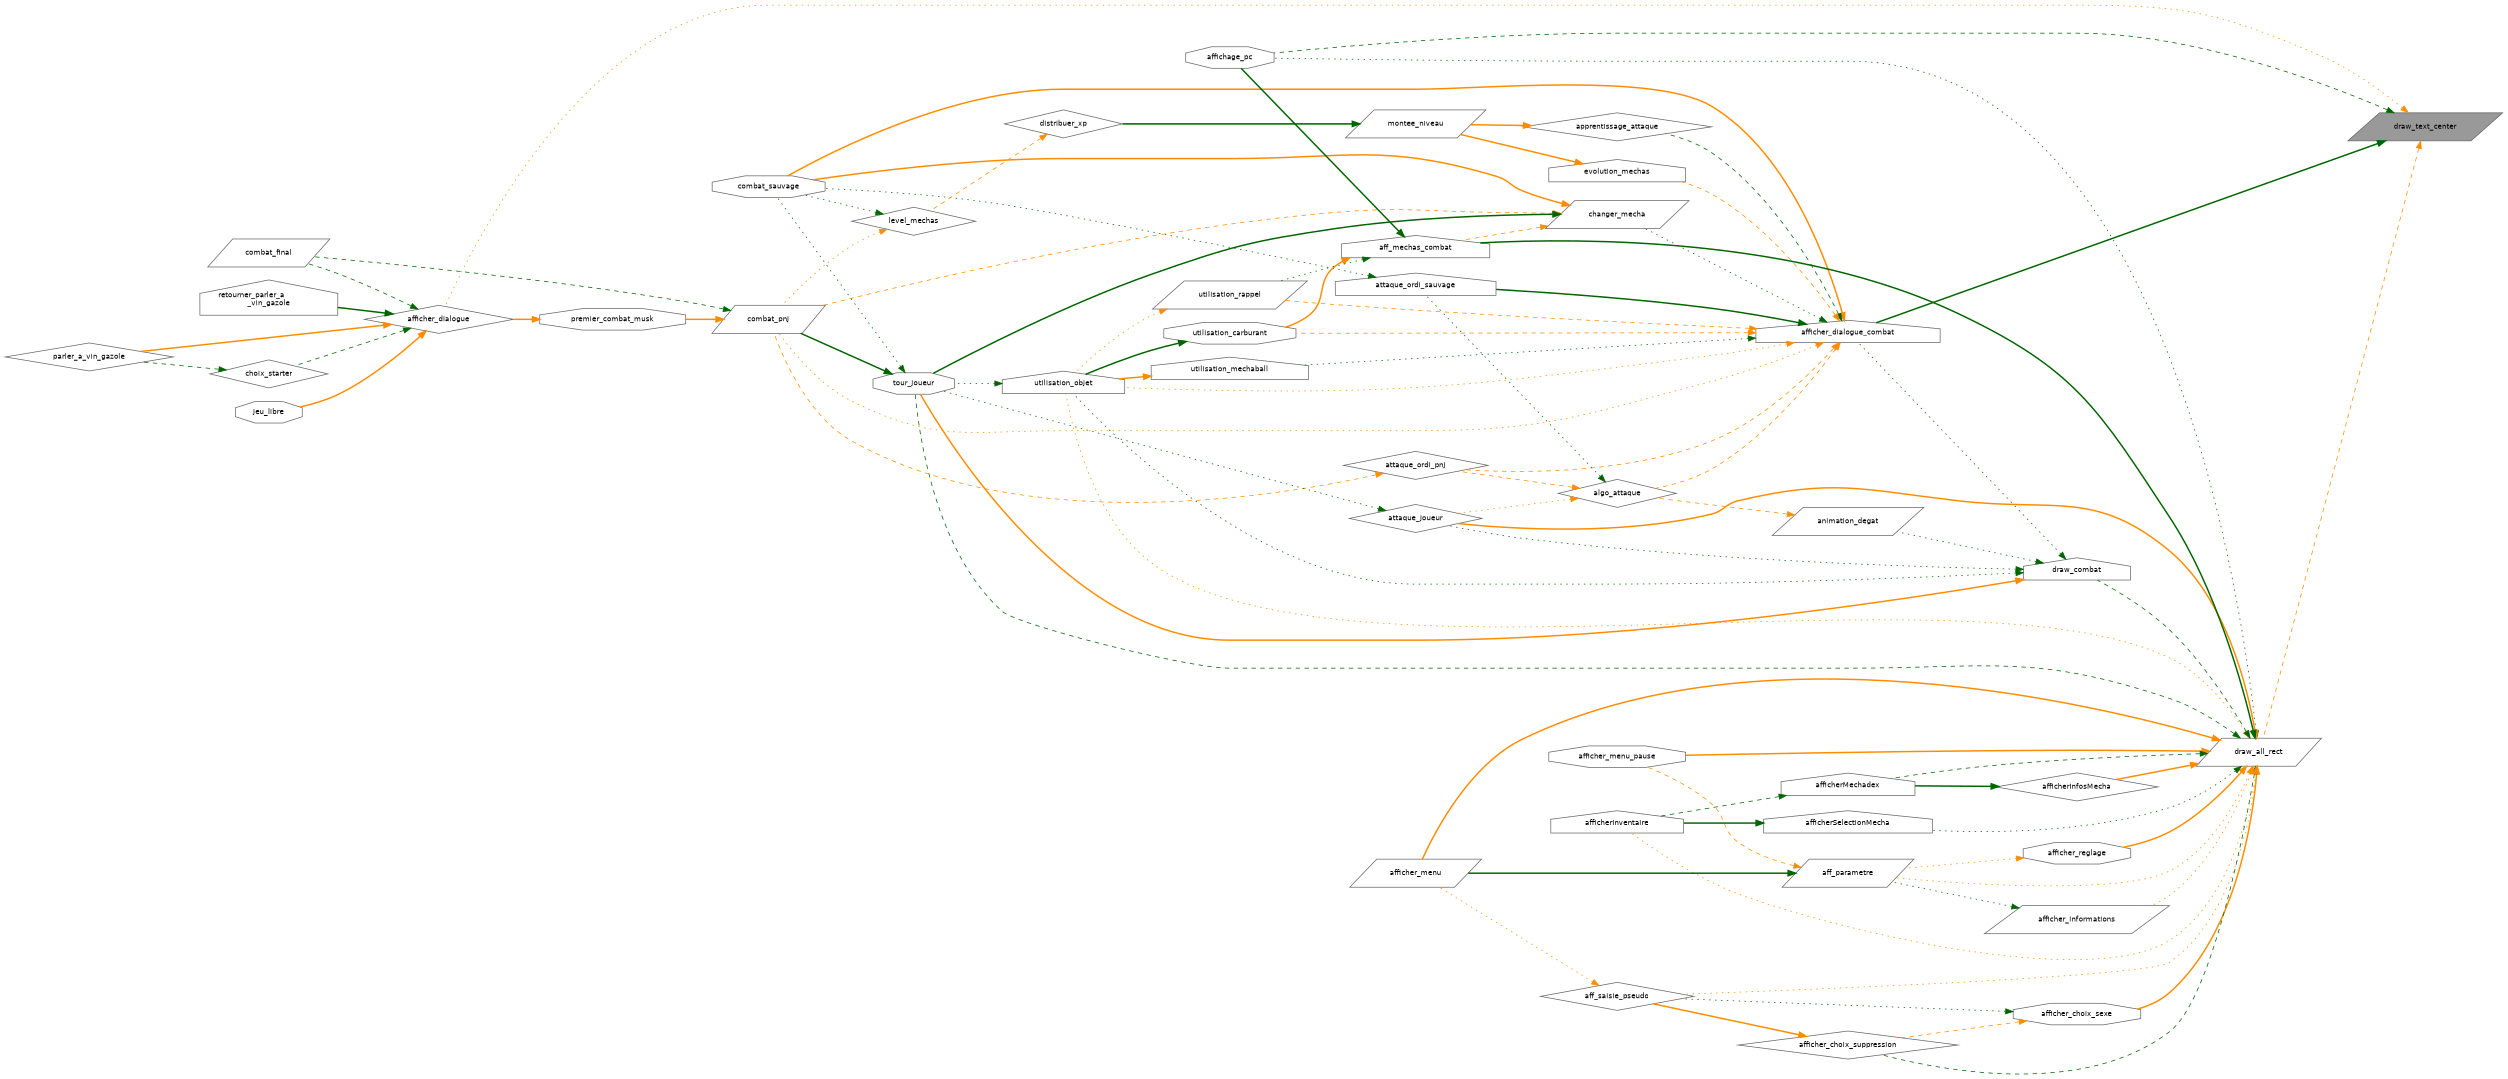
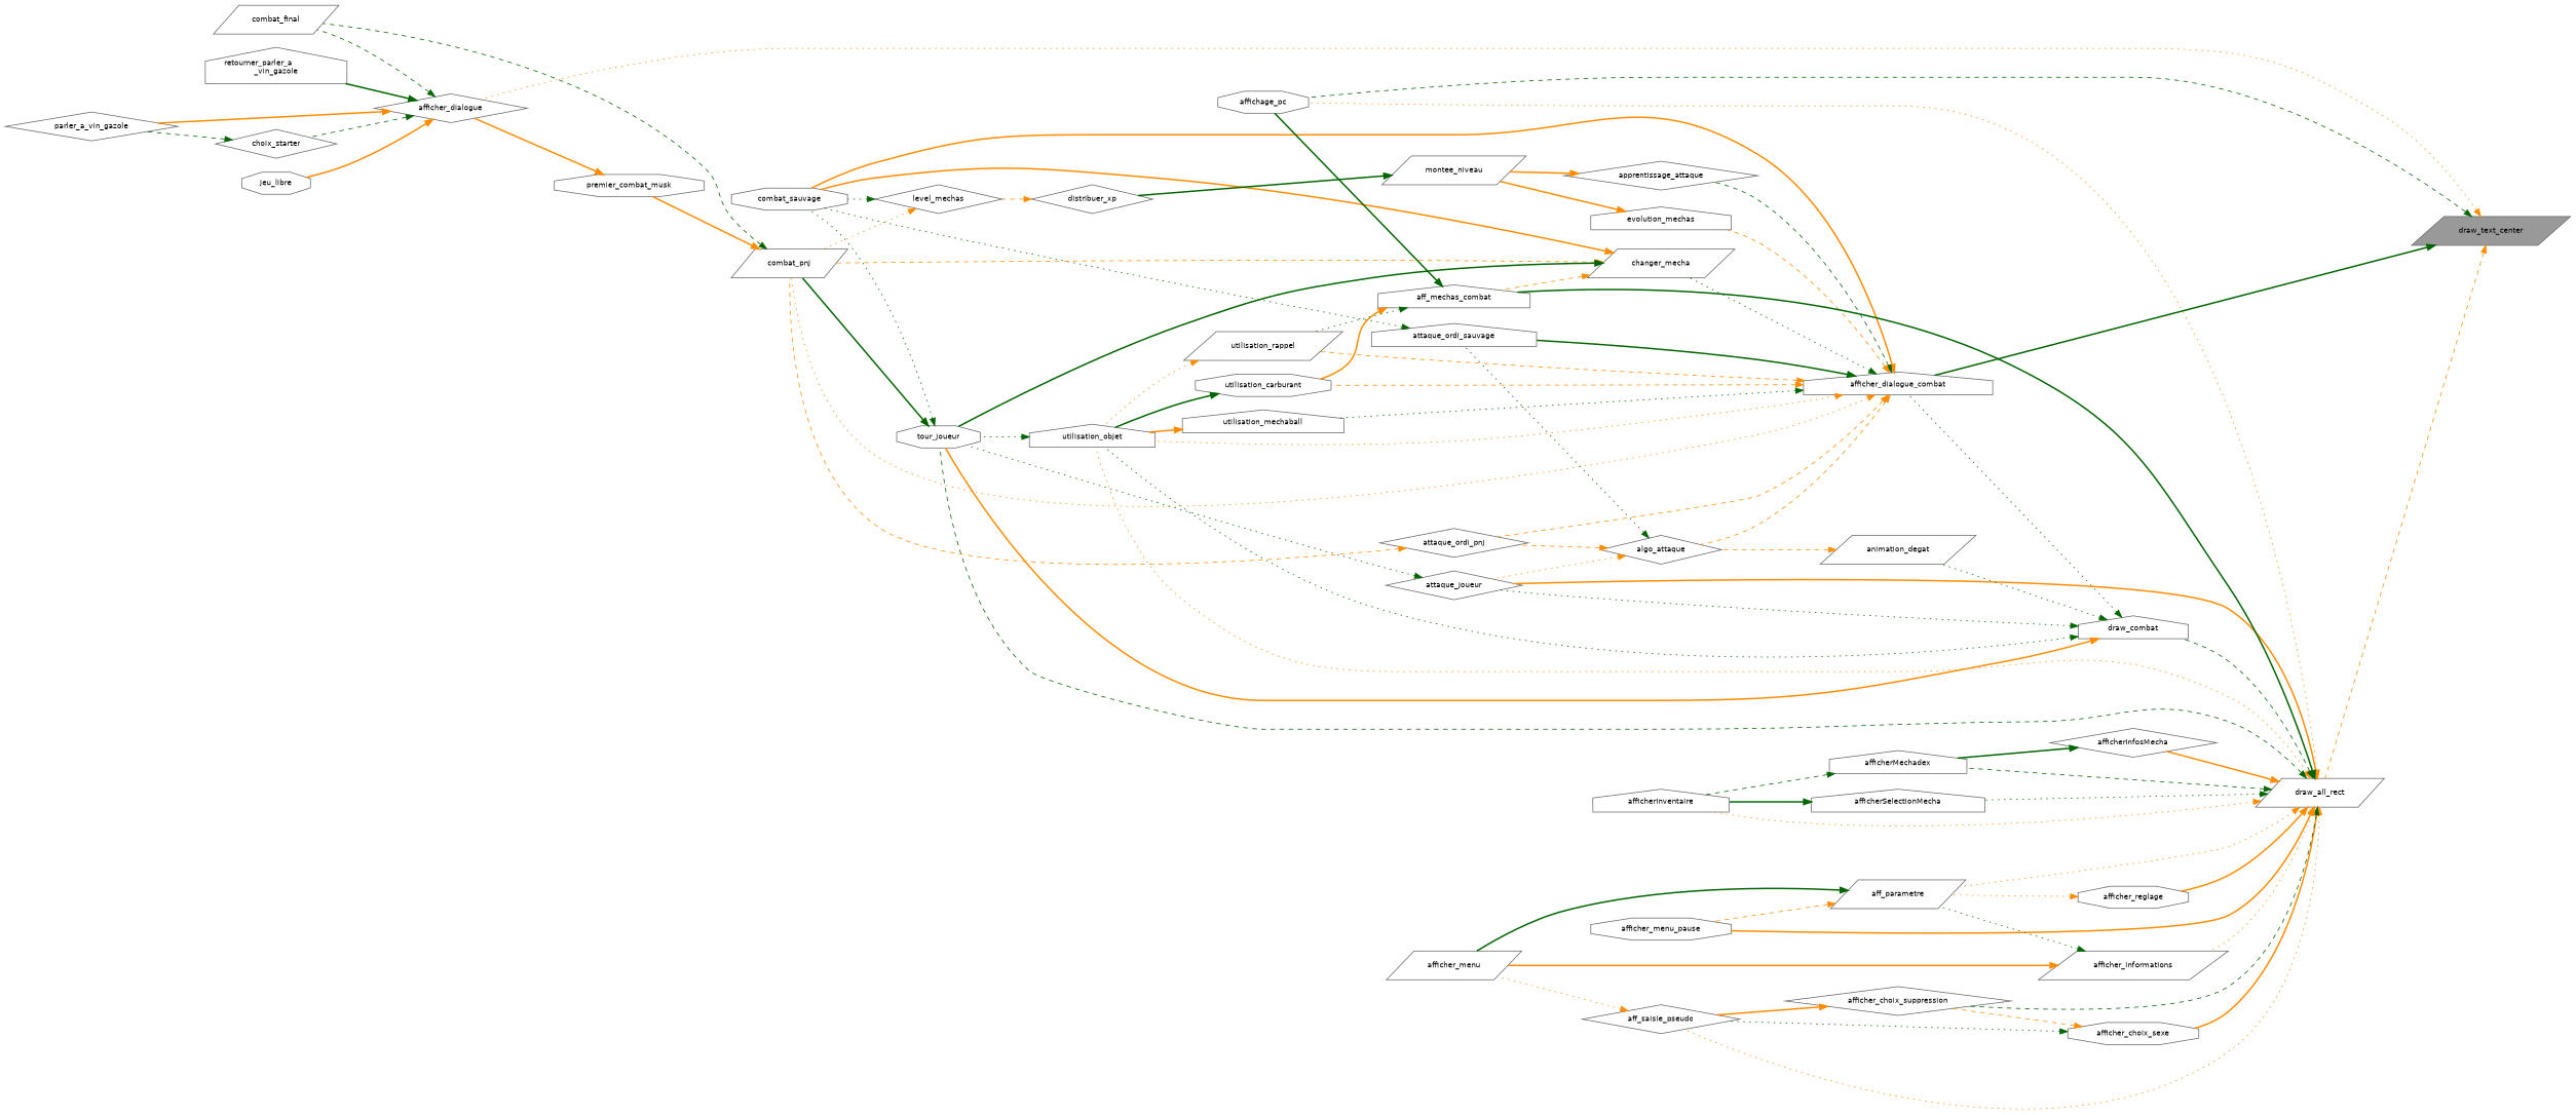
  digraph {
    rankdir=RL
    node [color=grey40 fillcolor=white fontname=Helvetica fontsize=10 shape=diamond style=filled]
    edge [color=darkorange dir=back fontname=Helvetica fontsize=10 labelfontname=Helvetica labelfontsize=10 style=dotted]
    n1 [color=gray40 fillcolor=grey60 fontcolor=black height=0.2 label=draw_text_center shape=parallelogram width=0.4]
    n2 [height=0.2 label=affichage_pc shape=octagon width=0.4]
    n3 [height=0.2 label=afficher_dialogue width=0.4]
    n4 [height=0.2 label=afficher_dialogue_combat shape=house width=0.4]
    n5 [height=0.2 label=draw_all_rect shape=parallelogram width=0.4]
    n6 [height=0.2 label=choix_starter width=0.4]
    n7 [height=0.2 label=parler_a_vin_gazole width=0.4]
    n8 [height=0.2 label=combat_final shape=parallelogram width=0.4]
    n9 [height=0.2 label=jeu_libre shape=octagon width=0.4]
    n10 [height=0.2 label="retourner_parler_a\l_vin_gazole" shape=house width=0.4]
    n11 [height=0.2 label=algo_attaque width=0.4]
    n12 [height=0.2 label=combat_pnj shape=parallelogram width=0.4]
    n13 [height=0.2 label=combat_sauvage shape=octagon width=0.4]
    n14 [height=0.2 label=attaque_ordi_pnj width=0.4]
    n15 [height=0.2 label=attaque_ordi_sauvage shape=house width=0.4]
    n16 [height=0.2 label=apprentissage_attaque width=0.4]
    n17 [height=0.2 label=changer_mecha shape=parallelogram width=0.4]
    n18 [height=0.2 label=evolution_mechas shape=house width=0.4]
    n19 [height=0.2 label=utilisation_carburant shape=octagon width=0.4]
    n20 [height=0.2 label=utilisation_objet shape=house width=0.4]
    n21 [height=0.2 label=utilisation_mechaball shape=house width=0.4]
    n22 [height=0.2 label=utilisation_rappel shape=parallelogram width=0.4]
    n23 [height=0.2 label=attaque_joueur width=0.4]
    n24 [height=0.2 label=tour_joueur shape=octagon width=0.4]
    n25 [height=0.2 label=aff_mechas_combat shape=house width=0.4]
    n26 [height=0.2 label=aff_parametre shape=parallelogram width=0.4]
    n27 [height=0.2 label=afficher_menu shape=parallelogram width=0.4]
    n28 [height=0.2 label=afficher_menu_pause shape=octagon width=0.4]
    n29 [height=0.2 label=aff_saisie_pseudo width=0.4]
    n30 [height=0.2 label=afficher_choix_sexe shape=octagon width=0.4]
    n31 [height=0.2 label=afficher_choix_suppression width=0.4]
    n32 [height=0.2 label=afficher_informations shape=parallelogram width=0.4]
    n33 [height=0.2 label=afficher_reglage shape=octagon width=0.4]
    n34 [height=0.2 label=afficherInfosMecha width=0.4]
    n35 [height=0.2 label=afficherMechadex shape=house width=0.4]
    n36 [height=0.2 label=afficherInventaire shape=house width=0.4]
    n37 [height=0.2 label=afficherSelectionMecha shape=house width=0.4]
    n38 [height=0.2 label=draw_combat shape=house width=0.4]
    n39 [height=0.2 label=premier_combat_musk shape=octagon width=0.4]
    n40 [height=0.2 label=montee_niveau shape=parallelogram width=0.4]
    n41 [height=0.2 label=distribuer_xp width=0.4]
    n42 [height=0.2 label=level_mechas width=0.4]
    n43 [height=0.2 label=animation_degat shape=parallelogram width=0.4]
    n1 -> n2 [color=darkgreen style=dashed]
    n1 -> n3
    n1 -> n4 [color=darkgreen style=bold]
    n1 -> n5 [style=dashed]
    n3 -> n6 [color=darkgreen style=dashed]
    n3 -> n7 [style=bold]
    n3 -> n8 [color=darkgreen style=dashed]
    n3 -> n9 [style=bold]
    n3 -> n10 [color=darkgreen style=bold]
    n4 -> n11 [style=dashed]
    n4 -> n12
    n4 -> n13 [style=bold]
    n4 -> n14 [style=dashed]
    n4 -> n15 [color=darkgreen style=bold]
    n4 -> n16 [color=darkgreen style=dashed]
    n4 -> n17 [color=darkgreen]
    n4 -> n18 [style=dashed]
    n4 -> n19 [style=dashed]
    n4 -> n20
    n4 -> n21 [color=darkgreen]
    n4 -> n22 [style=dashed]
-   n5 -> n2 [color=darkgreen]
+   n5 -> n2
    n5 -> n20
    n5 -> n23 [style=bold]
    n5 -> n24 [color=darkgreen style=dashed]
    n5 -> n25 [color=darkgreen style=bold]
    n5 -> n26
-   n5 -> n27 [style=bold]
+   n32 -> n27 [style=bold]
    n5 -> n28 [style=bold]
    n5 -> n29
    n5 -> n30 [style=bold]
    n5 -> n31 [color=darkgreen style=dashed]
    n5 -> n32
    n5 -> n33 [style=bold]
    n5 -> n34 [style=bold]
    n5 -> n35 [color=darkgreen style=dashed]
    n5 -> n36
    n5 -> n37 [color=darkgreen]
    n5 -> n38 [color=darkgreen style=dashed]
    n6 -> n7 [color=darkgreen style=dashed]
    n11 -> n14 [style=dashed]
    n11 -> n15 [color=darkgreen]
    n11 -> n23
    n12 -> n8 [color=darkgreen style=dashed]
    n12 -> n39 [style=bold]
    n14 -> n12 [style=dashed]
    n15 -> n13 [color=darkgreen]
    n16 -> n40 [style=bold]
    n17 -> n12 [style=dashed]
    n17 -> n13 [style=bold]
    n17 -> n24 [color=darkgreen style=bold]
    n17 -> n25 [style=dashed]
    n18 -> n40 [style=bold]
    n19 -> n20 [color=darkgreen style=bold]
    n20 -> n24 [color=darkgreen]
    n21 -> n20 [style=bold]
    n22 -> n20
    n23 -> n24 [color=darkgreen]
    n24 -> n12 [color=darkgreen style=bold]
    n24 -> n13 [color=darkgreen]
    n25 -> n2 [color=darkgreen style=bold]
    n25 -> n19 [style=bold]
    n25 -> n22 [color=darkgreen]
    n26 -> n27 [color=darkgreen style=bold]
    n26 -> n28 [style=dashed]
    n29 -> n27
    n30 -> n29 [color=darkgreen]
    n30 -> n31 [style=dashed]
    n31 -> n29 [style=bold]
    n32 -> n26 [color=darkgreen]
    n33 -> n26
    n34 -> n35 [color=darkgreen style=bold]
    n35 -> n36 [color=darkgreen style=dashed]
    n37 -> n36 [color=darkgreen style=bold]
    n38 -> n4 [color=darkgreen]
    n38 -> n20 [color=darkgreen]
    n38 -> n23 [color=darkgreen]
    n38 -> n24 [style=bold]
    n38 -> n43 [color=darkgreen]
    n39 -> n3 [style=bold]
    n40 -> n41 [color=darkgreen style=bold]
    n41 -> n42 [style=dashed]
    n42 -> n12
    n42 -> n13 [color=darkgreen]
    n43 -> n11 [style=dashed]
  }
